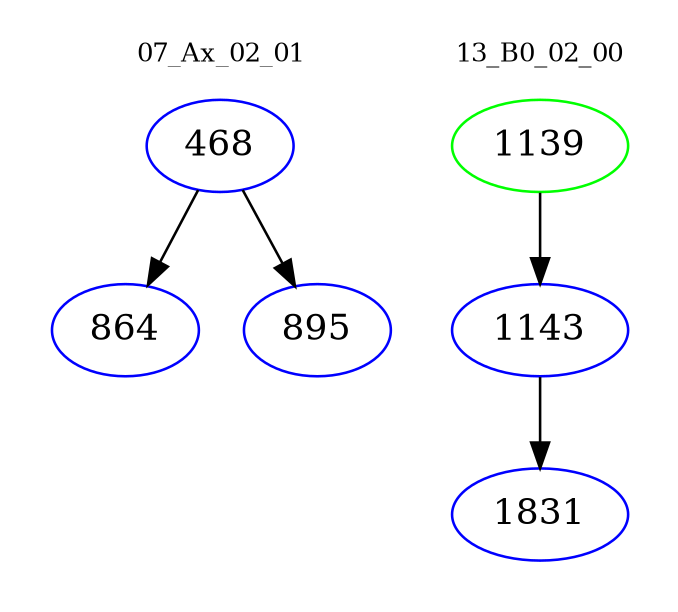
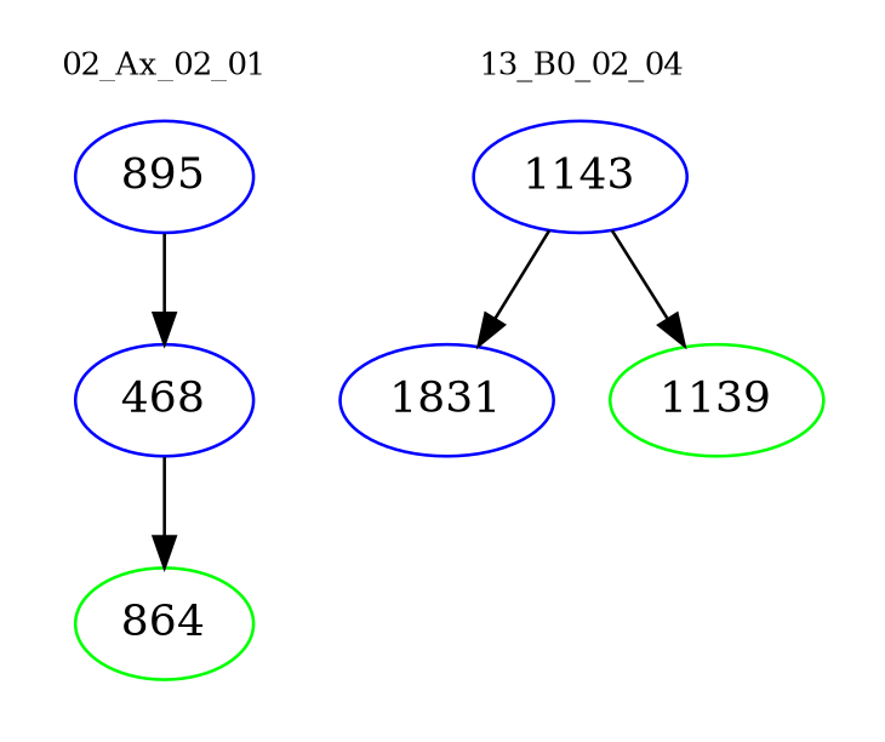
  digraph {
    node [color=blue]
    edge [color=black]
    n1 [label=468]
-   n2 [label=864]
+   n2 [color=green label=864]
    n3 [label=895]
    n4 [label=1143]
    n5 [label=1831]
    n6 [color=green label=1139]
    subgraph cluster_1 {
      color=white
      fontsize=10
-     label="07_Ax_02_01"
+     label="02_Ax_02_01"
      n1
      n2
      n3
    }
    subgraph cluster_2 {
      color=white
      fontsize=10
-     label="13_B0_02_00"
+     label="13_B0_02_04"
      n4
      n5
      n6
    }
    n1 -> n2
-   n1 -> n3
+   n3 -> n1
    n4 -> n5
-   n6 -> n4
+   n4 -> n6
  }
